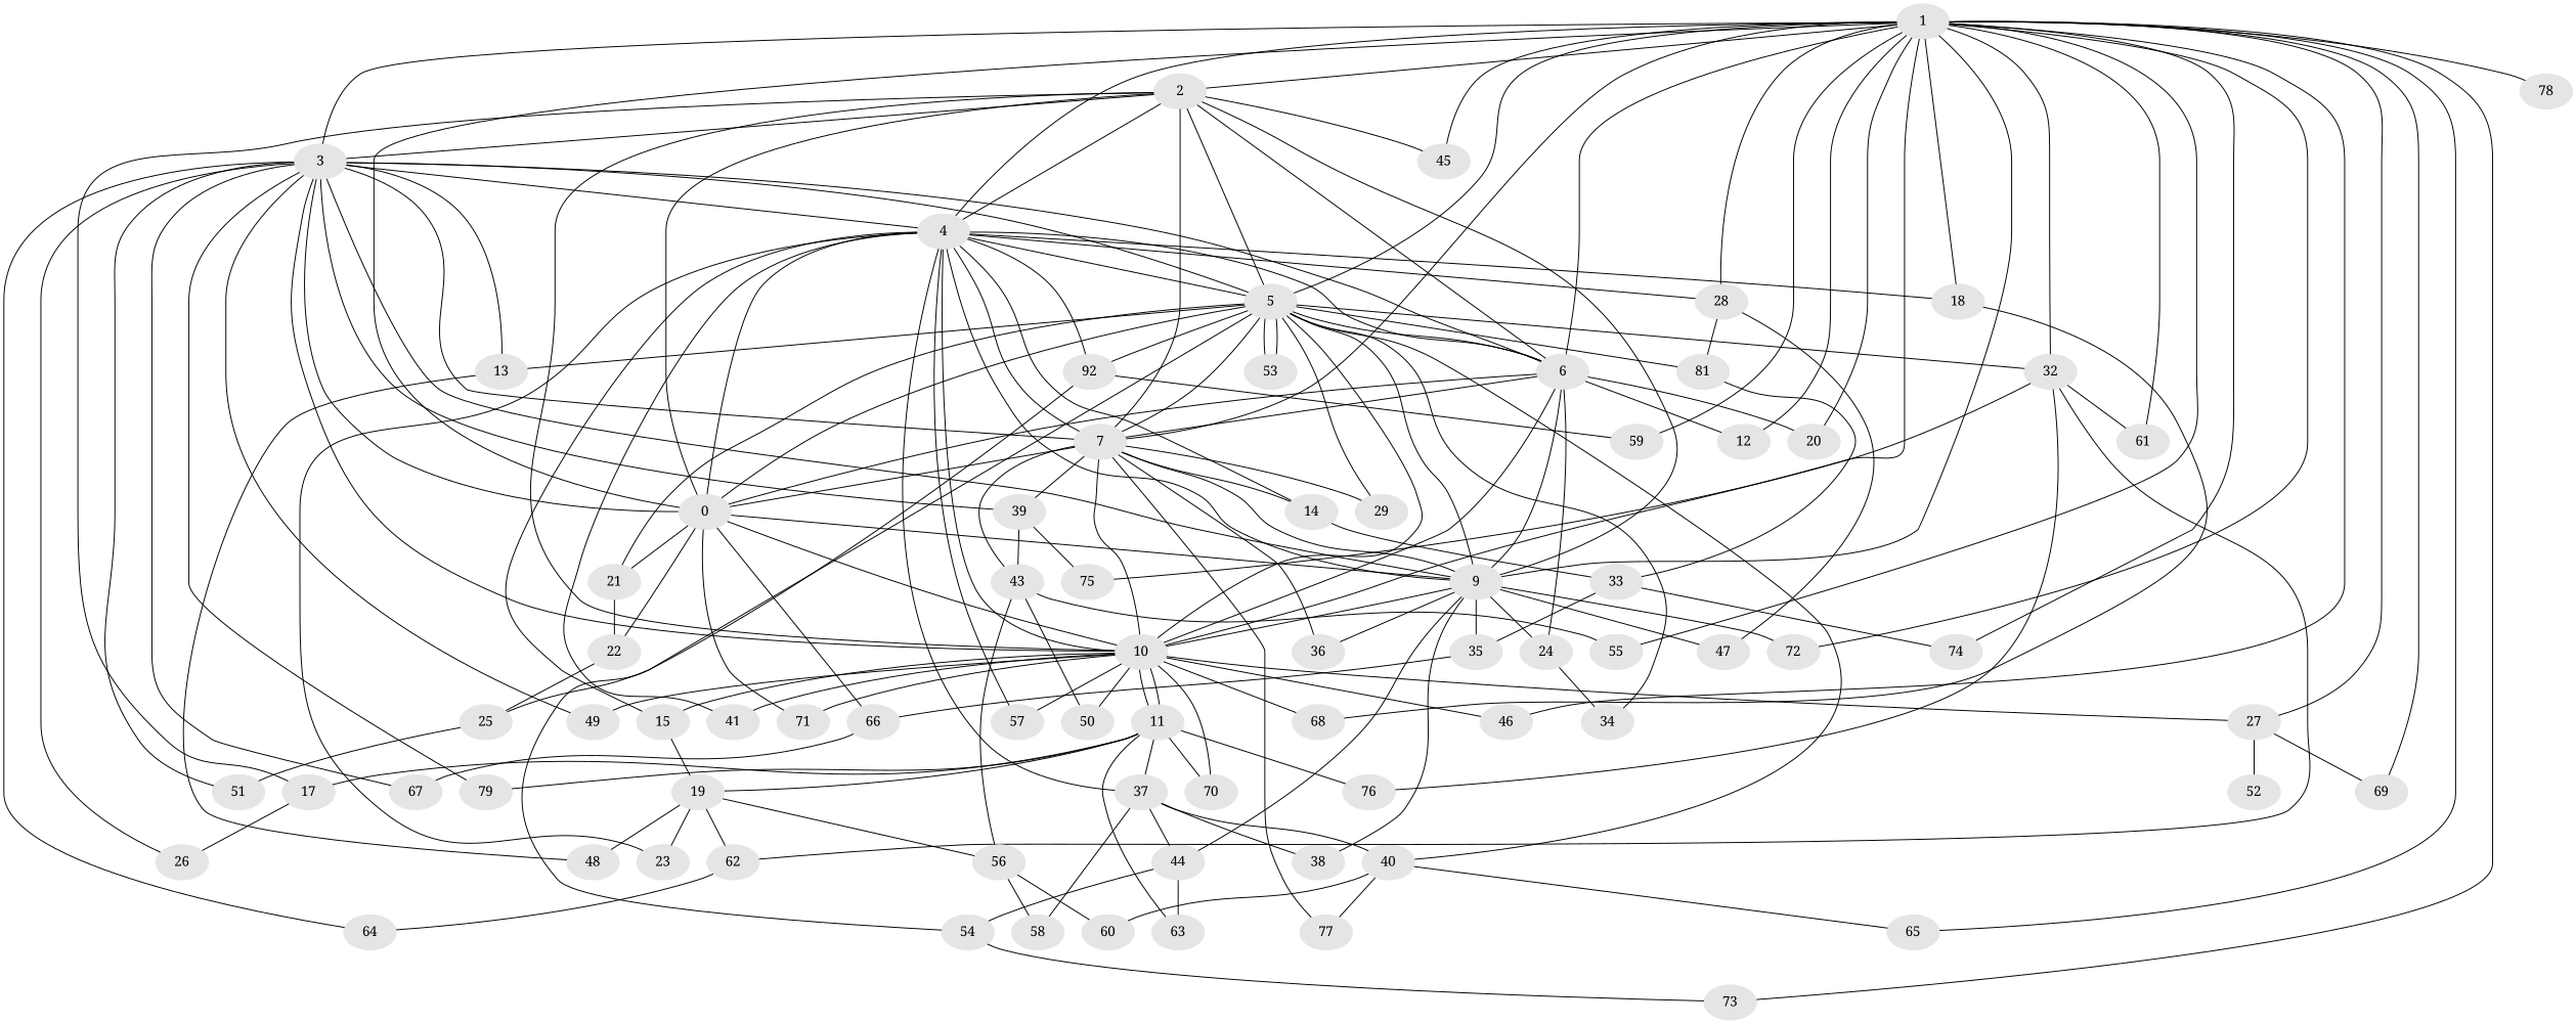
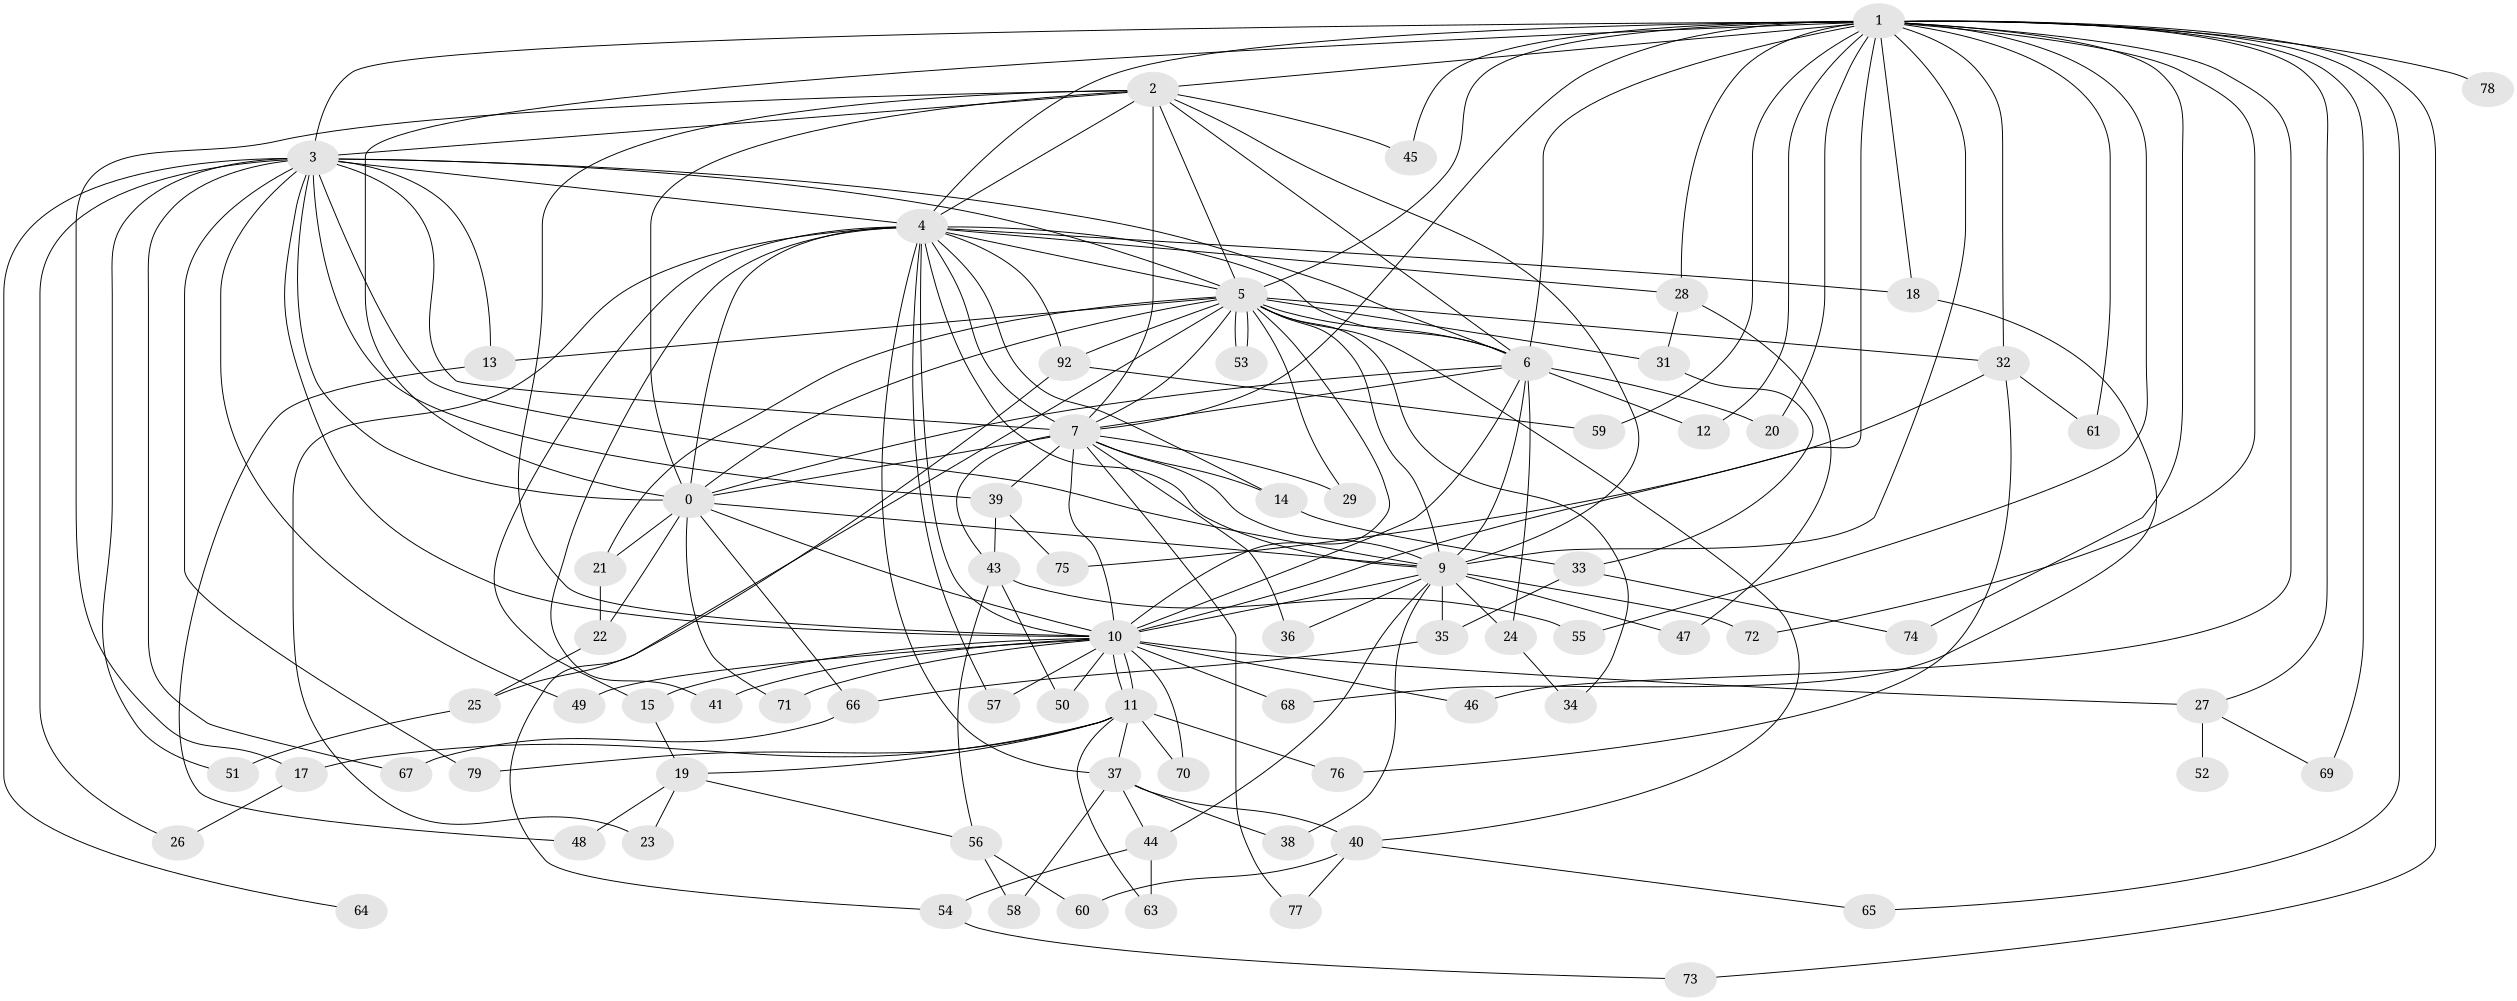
  graph {
    fontname="Noto Serif"
    node [color=gray90 fontname="Noto Serif" style=filled]
    edge [fontname="Noto Serif"]
    1
    2
    3
    4
    5
    6
    7
    n8 [label=0]
    9
    10
    12
    18
    20
    27
    28
    32
    45
    46
    55
    59
    61
    65
    69
    72
    73
    74
    78
    17
    13
    26
    39
    49
    51
    64
    67
    79
    14
    15
    23
    37
    41
    n42 [label=92]
    57
    21
    25
    29
-   31 [label=81]
+   31
    34
    40
    53
    24
    36
    43
    77
    22
    66
    71
    35
    38
    44
    47
    11
    50
    68
    70
    52
    76
-   62
    75
    48
    33
    19
    58
    54
    60
    56
    63
    1 -- 2
    1 -- 3
    1 -- 4
    1 -- 5
    1 -- 6
    1 -- 7
    1 -- n8
    1 -- 9
    1 -- 10
    1 -- 12
    1 -- 18
    1 -- 20
    1 -- 27
    1 -- 28
    1 -- 32
    1 -- 45
    1 -- 46
    1 -- 55
    1 -- 59
    1 -- 61
    1 -- 65
    1 -- 69
    1 -- 72
    1 -- 73
    1 -- 74
    1 -- 78
    2 -- 3
    2 -- 4
    2 -- 5
    2 -- 6
    2 -- 7
    2 -- n8
    2 -- 9
    2 -- 10
    2 -- 45
    2 -- 17
    3 -- 4
    3 -- 5
    3 -- 6
    3 -- 7
    3 -- n8
    3 -- 9
    3 -- 10
    3 -- 13
    3 -- 26
    3 -- 39
    3 -- 49
    3 -- 51
    3 -- 64
    3 -- 67
    3 -- 79
    4 -- 5
    4 -- 6
    4 -- 7
    4 -- n8
    4 -- 9
    4 -- 10
    4 -- 18
    4 -- 28
    4 -- 14
    4 -- 15
    4 -- 23
    4 -- 37
    4 -- 41
    4 -- n42
    4 -- 57
    5 -- 6
    5 -- 7
    5 -- n8
    5 -- 9
    5 -- 10
    5 -- 32
    5 -- 13
    5 -- n42
    5 -- 21
    5 -- 25
    5 -- 29
    5 -- 31
    5 -- 34
    5 -- 40
    5 -- 53
    5 -- 53
    6 -- 7
    6 -- n8
    6 -- 9
    6 -- 10
    6 -- 12
    6 -- 20
    6 -- 24
    7 -- n8
    7 -- 9
    7 -- 10
    7 -- 39
    7 -- 14
    7 -- 29
    7 -- 36
    7 -- 43
    7 -- 77
    n8 -- 9
    n8 -- 10
    n8 -- 21
    n8 -- 22
    n8 -- 66
    n8 -- 71
    9 -- 10
    9 -- 72
    9 -- 24
    9 -- 36
    9 -- 35
    9 -- 38
    9 -- 44
    9 -- 47
    10 -- 27
    10 -- 46
    10 -- 49
    10 -- 15
    10 -- 41
    10 -- 57
    10 -- 71
    10 -- 11
    10 -- 11
    10 -- 50
    10 -- 68
    10 -- 70
    18 -- 68
    27 -- 69
    27 -- 52
    28 -- 31
    28 -- 47
    32 -- 61
    32 -- 76
-   32 -- 62
    32 -- 75
    17 -- 26
    13 -- 48
    39 -- 43
    39 -- 75
    14 -- 33
    15 -- 19
    37 -- 40
    37 -- 38
    37 -- 44
    37 -- 58
    n42 -- 59
    n42 -- 54
    21 -- 22
    25 -- 51
    31 -- 33
    40 -- 65
    40 -- 77
    40 -- 60
    24 -- 34
    43 -- 55
    43 -- 50
    43 -- 56
    22 -- 25
    66 -- 67
    35 -- 66
    44 -- 54
    44 -- 63
    11 -- 17
    11 -- 79
    11 -- 37
    11 -- 70
    11 -- 76
    11 -- 19
    11 -- 63
-   62 -- 64
    33 -- 74
    33 -- 35
    19 -- 23
-   19 -- 62
    19 -- 48
    19 -- 56
    54 -- 73
    56 -- 58
    56 -- 60
  }
